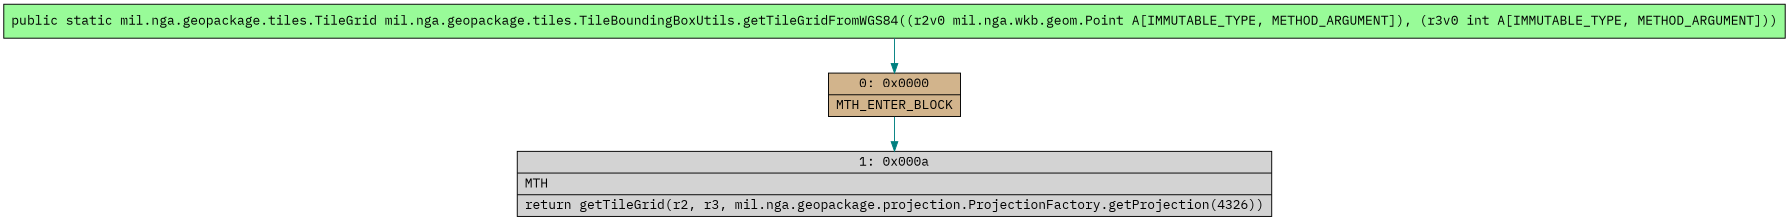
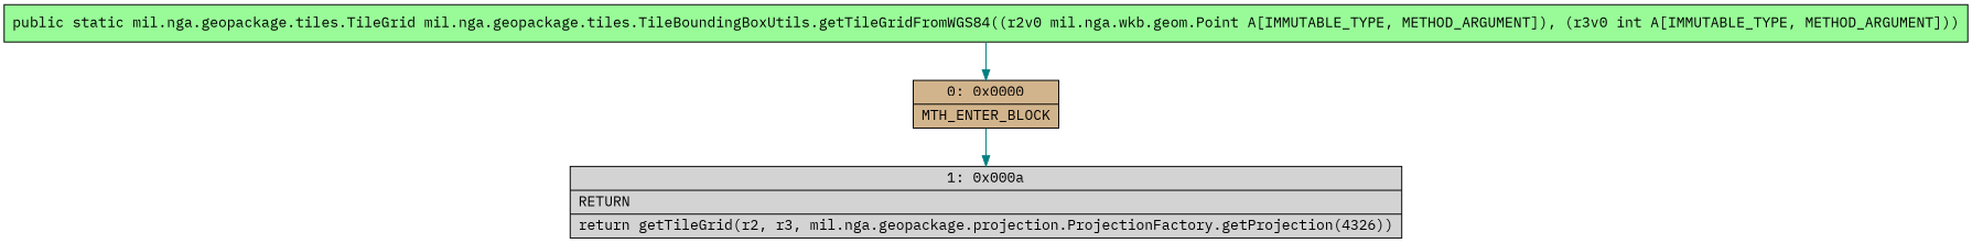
  digraph {
    fontname="IBM Plex Mono"
    node [shape=record style=filled fontname="IBM Plex Mono"]
    edge [color=teal style=solid fontname="IBM Plex Mono"]
    n1 [label="{0\:\ 0x0000|MTH_ENTER_BLOCK\l}" fillcolor=tan]
-   n2 [label="{1\:\ 0x000a|MTH\l|return getTileGrid(r2, r3, mil.nga.geopackage.projection.ProjectionFactory.getProjection(4326))\l}" fillcolor=lightgrey]
+   n2 [label="{1\:\ 0x000a|RETURN\l|return getTileGrid(r2, r3, mil.nga.geopackage.projection.ProjectionFactory.getProjection(4326))\l}" fillcolor=lightgrey]
    n3 [label="{public static mil.nga.geopackage.tiles.TileGrid mil.nga.geopackage.tiles.TileBoundingBoxUtils.getTileGridFromWGS84((r2v0 mil.nga.wkb.geom.Point A[IMMUTABLE_TYPE, METHOD_ARGUMENT]), (r3v0 int A[IMMUTABLE_TYPE, METHOD_ARGUMENT])) }" fillcolor=palegreen]
    n1 -> n2
    n3 -> n1
  }
